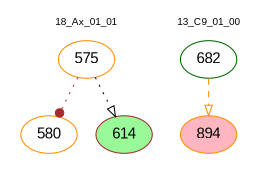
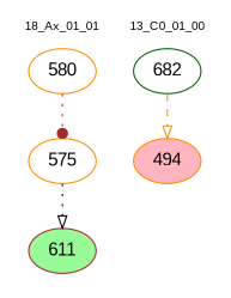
  digraph {
    fontname="Liberation Sans"
    node [color=darkorange fillcolor=white fontname="Liberation Sans" style=filled]
    edge [arrowhead=onormal fontname="Liberation Sans" style=dotted]
    n1 [label=580]
    n2 [label=575]
-   n3 [color=brown fillcolor=palegreen label=614]
+   n3 [color=brown fillcolor=palegreen label=611]
    n4 [color=darkgreen label=682]
-   n5 [fillcolor=lightpink label=894]
+   n5 [fillcolor=lightpink label=494]
    subgraph cluster_1 {
      color=white
      fontsize=10
      label="18_Ax_01_01"
      n1
      n2
      n3
    }
    subgraph cluster_2 {
      color=white
      fontsize=10
-     label="13_C9_01_00"
+     label="13_C0_01_00"
      n4
      n5
    }
-   n2 -> n1 [arrowhead=dot color=brown]
+   n1 -> n2 [arrowhead=dot color=brown]
    n2 -> n3 [color=black]
    n4 -> n5 [color=darkorange style=dashed]
  }
